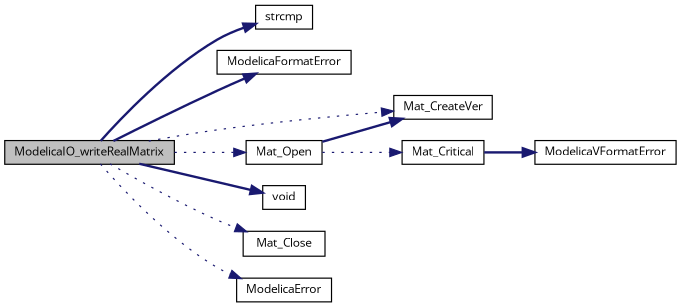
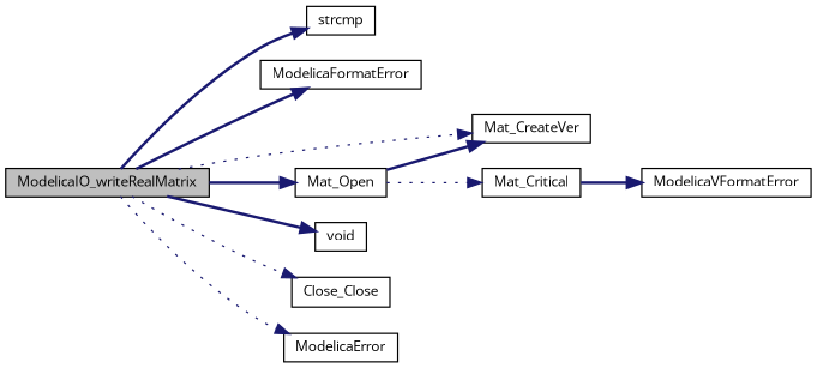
  digraph {
    fontname="Open Sans"
    rankdir=LR
    node [color=black fillcolor=white fontname="Open Sans" fontsize=10 shape=record style=filled]
    edge [color=midnightblue fontname="Open Sans" fontsize=10 labelfontname=Helvetica labelfontsize=10 style=bold]
    n1 [fillcolor=grey75 fontcolor=black height=0.2 label=ModelicaIO_writeRealMatrix width=0.4]
    n2 [height=0.2 label=strcmp width=0.4]
    n3 [height=0.2 label=ModelicaFormatError width=0.4]
    n4 [height=0.2 label=Mat_CreateVer width=0.4]
    n5 [height=0.2 label=Mat_Open width=0.4]
    n6 [height=0.2 label=void width=0.4]
-   n7 [height=0.2 label=Mat_Close width=0.4]
+   n7 [height=0.2 label=Close_Close width=0.4]
    n8 [height=0.2 label=ModelicaError width=0.4]
    n9 [height=0.2 label=Mat_Critical width=0.4]
    n10 [height=0.2 label=ModelicaVFormatError width=0.4]
    n1 -> n2
    n1 -> n3
    n1 -> n4 [style=dotted]
-   n1 -> n5 [style=dotted]
+   n1 -> n5
    n1 -> n6
    n1 -> n7 [style=dotted]
    n1 -> n8 [style=dotted]
    n5 -> n4
    n5 -> n9 [style=dotted]
    n9 -> n10
  }
